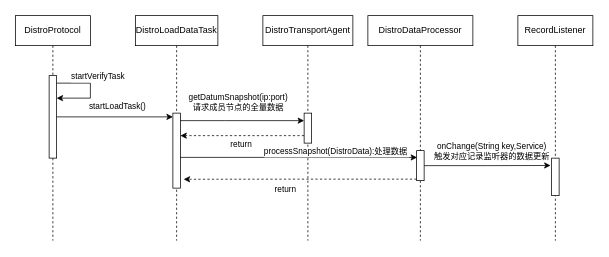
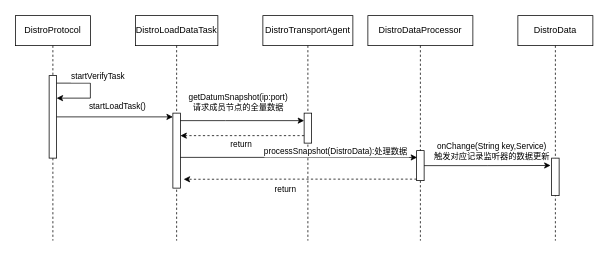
  <mxCell id="0" />
  <mxCell id="1" parent="0" />
  <mxCell id="2" value="DistroProtocol" style="shape=umlLifeline;perimeter=lifelinePerimeter;whiteSpace=wrap;container=1;collapsible=0;recursiveResize=0;outlineConnect=0;" vertex="1" parent="1"><mxGeometry x="20" y="20" width="100" height="300" as="geometry" /></mxCell>
  <mxCell id="3" value="" style="points=[];perimeter=orthogonalPerimeter;" vertex="1" parent="2"><mxGeometry x="45" y="80" width="10" height="110" as="geometry" /></mxCell>
  <mxCell id="4" style="edgeStyle=orthogonalEdgeStyle;rounded=0;orthogonalLoop=1;jettySize=auto;html=0;" edge="1" parent="2" source="3" target="3"><mxGeometry relative="1" as="geometry"><Array as="points"><mxPoint x="100" y="90" /><mxPoint x="70" y="110" /></Array></mxGeometry></mxCell>
  <mxCell id="5" value="startVerifyTask" style="edgeLabel;align=center;verticalAlign=middle;resizable=0;points=[];" vertex="1" connectable="0" parent="4"><mxGeometry x="-0.284" y="1" relative="1" as="geometry"><mxPoint x="16" y="-9" as="offset" /></mxGeometry></mxCell>
  <mxCell id="6" value="DistroLoadDataTask" style="shape=umlLifeline;perimeter=lifelinePerimeter;whiteSpace=wrap;container=1;collapsible=0;recursiveResize=0;outlineConnect=0;" vertex="1" parent="1"><mxGeometry x="180" y="20" width="110" height="300" as="geometry" /></mxCell>
  <mxCell id="7" value="" style="points=[];perimeter=orthogonalPerimeter;" vertex="1" parent="6"><mxGeometry x="50" y="130" width="10" height="100" as="geometry" /></mxCell>
  <mxCell id="8" value="DistroTransportAgent" style="shape=umlLifeline;perimeter=lifelinePerimeter;whiteSpace=wrap;container=1;collapsible=0;recursiveResize=0;outlineConnect=0;" vertex="1" parent="1"><mxGeometry x="350" y="20" width="120" height="300" as="geometry" /></mxCell>
  <mxCell id="9" value="" style="html=1;points=[];perimeter=orthogonalPerimeter;" vertex="1" parent="8"><mxGeometry x="55" y="130" width="10" height="40" as="geometry" /></mxCell>
  <mxCell id="10" value="" style="edgeStyle=orthogonalEdgeStyle;rounded=0;orthogonalLoop=1;jettySize=auto;" edge="1" parent="1" source="3"><mxGeometry relative="1" as="geometry"><mxPoint x="230" y="155" as="targetPoint" /><Array as="points"><mxPoint x="230" y="155" /></Array></mxGeometry></mxCell>
  <mxCell id="11" value="startLoadTask()" style="edgeLabel;align=center;verticalAlign=middle;resizable=0;points=[];" vertex="1" connectable="0" parent="10"><mxGeometry x="0.15" y="4" relative="1" as="geometry"><mxPoint x="-8" y="-11" as="offset" /></mxGeometry></mxCell>
  <mxCell id="12" value="DistroDataProcessor" style="shape=umlLifeline;perimeter=lifelinePerimeter;whiteSpace=wrap;container=1;collapsible=0;recursiveResize=0;outlineConnect=0;" vertex="1" parent="1"><mxGeometry x="490" y="20" width="140" height="300" as="geometry" /></mxCell>
  <mxCell id="13" value="" style="html=1;points=[];perimeter=orthogonalPerimeter;" vertex="1" parent="12"><mxGeometry x="65" y="180" width="10" height="40" as="geometry" /></mxCell>
- <mxCell id="14" value="RecordListener" style="shape=umlLifeline;perimeter=lifelinePerimeter;whiteSpace=wrap;container=1;collapsible=0;recursiveResize=0;outlineConnect=0;" vertex="1" parent="1"><mxGeometry x="690" y="20" width="100" height="300" as="geometry" /></mxCell>
+ <mxCell id="14" value="DistroData" style="shape=umlLifeline;perimeter=lifelinePerimeter;whiteSpace=wrap;container=1;collapsible=0;recursiveResize=0;outlineConnect=0;" vertex="1" parent="1"><mxGeometry x="690" y="20" width="100" height="300" as="geometry" /></mxCell>
  <mxCell id="15" value="" style="html=1;points=[];perimeter=orthogonalPerimeter;" vertex="1" parent="14"><mxGeometry x="45" y="190" width="10" height="50" as="geometry" /></mxCell>
  <mxCell id="16" style="edgeStyle=orthogonalEdgeStyle;rounded=0;orthogonalLoop=1;jettySize=auto;html=0;" edge="1" parent="1" source="7" target="9"><mxGeometry relative="1" as="geometry"><mxPoint x="300" y="170" as="targetPoint" /><Array as="points"><mxPoint x="300" y="160" /><mxPoint x="300" y="160" /></Array></mxGeometry></mxCell>
  <mxCell id="17" value="getDatumSnapshot(ip:port)&#10;请求成员节点的全量数据" style="edgeLabel;align=center;verticalAlign=middle;resizable=0;points=[];" vertex="1" connectable="0" parent="16"><mxGeometry x="-0.299" y="3" relative="1" as="geometry"><mxPoint x="19" y="-22" as="offset" /></mxGeometry></mxCell>
  <mxCell id="18" style="edgeStyle=orthogonalEdgeStyle;rounded=0;orthogonalLoop=1;jettySize=auto;html=0;dashed=1;" edge="1" parent="1" source="9" target="7"><mxGeometry relative="1" as="geometry"><Array as="points"><mxPoint x="370" y="180" /><mxPoint x="370" y="180" /></Array></mxGeometry></mxCell>
  <mxCell id="19" value="return" style="edgeLabel;html=1;align=center;verticalAlign=middle;resizable=0;points=[];" vertex="1" connectable="0" parent="18"><mxGeometry x="0.19" y="-3" relative="1" as="geometry"><mxPoint x="13" y="13" as="offset" /></mxGeometry></mxCell>
  <mxCell id="20" style="edgeStyle=orthogonalEdgeStyle;rounded=0;orthogonalLoop=1;jettySize=auto;html=0;entryX=0.06;entryY=0.228;entryDx=0;entryDy=0;entryPerimeter=0;" edge="1" parent="1" source="7" target="13"><mxGeometry relative="1" as="geometry"><Array as="points"><mxPoint x="360" y="209" /><mxPoint x="360" y="209" /></Array></mxGeometry></mxCell>
  <mxCell id="21" value="processSnapshot(DistroData):处理数据" style="edgeLabel;align=center;verticalAlign=middle;resizable=0;points=[];" vertex="1" connectable="0" parent="20"><mxGeometry x="0.31" y="4" relative="1" as="geometry"><mxPoint y="-5" as="offset" /></mxGeometry></mxCell>
  <mxCell id="22" style="edgeStyle=orthogonalEdgeStyle;rounded=0;orthogonalLoop=1;jettySize=auto;html=0;entryX=1.44;entryY=0.882;entryDx=0;entryDy=0;entryPerimeter=0;dashed=1;" edge="1" parent="1" source="13" target="7"><mxGeometry relative="1" as="geometry"><Array as="points"><mxPoint x="400" y="238" /><mxPoint x="400" y="238" /></Array></mxGeometry></mxCell>
  <mxCell id="23" value="return" style="edgeLabel;html=1;align=center;verticalAlign=middle;resizable=0;points=[];" vertex="1" connectable="0" parent="22"><mxGeometry x="0.07" y="-4" relative="1" as="geometry"><mxPoint x="-9" y="16" as="offset" /></mxGeometry></mxCell>
  <mxCell id="24" style="edgeStyle=orthogonalEdgeStyle;rounded=0;orthogonalLoop=1;jettySize=auto;html=0;entryX=-0.14;entryY=0.196;entryDx=0;entryDy=0;entryPerimeter=0;" edge="1" parent="1" source="13" target="15"><mxGeometry relative="1" as="geometry" /></mxCell>
  <mxCell id="25" value="onChange(String key,Service)&#10;触发对应记录监听器的数据更新" style="edgeLabel;align=center;verticalAlign=middle;resizable=0;points=[];" vertex="1" connectable="0" parent="24"><mxGeometry x="-0.146" y="-2" relative="1" as="geometry"><mxPoint x="18" y="-22" as="offset" /></mxGeometry></mxCell>
